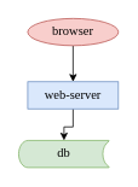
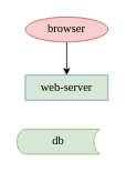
  <mxCell id="0" />
  <mxCell id="1" parent="0" />
  <mxCell id="2" style="edgeStyle=orthogonalEdgeStyle;rounded=0;orthogonalLoop=1;jettySize=auto;html=1;exitX=0.5;exitY=1;exitDx=0;exitDy=0;entryX=0.5;entryY=0;entryDx=0;entryDy=0;fontSize=14;fontFamily=Verdana;" edge="1" parent="1" source="3" target="5"><mxGeometry relative="1" as="geometry" /></mxCell>
  <mxCell id="3" value="browser" style="ellipse;whiteSpace=wrap;html=1;fontSize=14;fillColor=#f8cecc;strokeColor=#b85450;fontFamily=Verdana;" vertex="1" parent="1"><mxGeometry x="30" y="20" width="100" height="30" as="geometry" /></mxCell>
- <mxCell id="4" style="edgeStyle=orthogonalEdgeStyle;rounded=0;orthogonalLoop=1;jettySize=auto;html=1;exitX=0.5;exitY=1;exitDx=0;exitDy=0;fontSize=14;fontFamily=Verdana;" edge="1" parent="1" source="5" target="6"><mxGeometry relative="1" as="geometry" /></mxCell>
- <mxCell id="5" value="web-server" style="rounded=0;whiteSpace=wrap;html=1;fontSize=14;fillColor=#dae8fc;strokeColor=#6c8ebf;fontFamily=Verdana;" vertex="1" parent="1"><mxGeometry x="30" y="90" width="100" height="30" as="geometry" /></mxCell>
+ <mxCell id="5" value="web-server" style="rounded=0;whiteSpace=wrap;html=1;fontSize=14;fillColor=#d5e8d4;strokeColor=#6c8ebf;fontFamily=Verdana;" vertex="1" parent="1"><mxGeometry x="30" y="90" width="100" height="30" as="geometry" /></mxCell>
  <mxCell id="6" value="db" style="strokeWidth=1;html=1;shape=mxgraph.flowchart.stored_data;whiteSpace=wrap;fontSize=14;fillColor=#d5e8d4;strokeColor=#82b366;fontFamily=Verdana;" vertex="1" parent="1"><mxGeometry x="20" y="155" width="100" height="30" as="geometry" /></mxCell>
